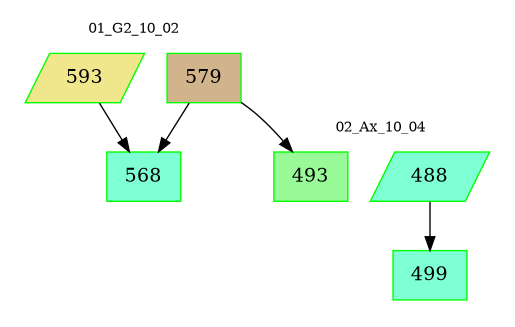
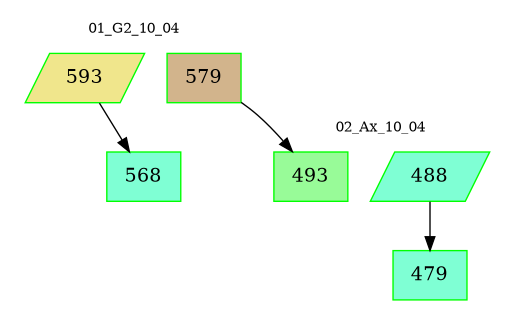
  digraph {
    node [color=green fillcolor=aquamarine shape=box style=filled]
    edge [color=black]
    n1 [label=488 shape=parallelogram]
-   n2 [label=499]
+   n2 [label=479]
    n3 [fillcolor=palegreen label=493]
    n4 [fillcolor=tan label=579]
    n5 [label=568]
    n6 [fillcolor=khaki label=593 shape=parallelogram]
    subgraph cluster_1 {
      color=white
      fontsize=10
      label="02_Ax_10_04"
      n1
      n2
      n3
    }
    subgraph cluster_2 {
      color=white
      fontsize=10
-     label="01_G2_10_02"
+     label="01_G2_10_04"
      n4
      n5
      n6
    }
    n1 -> n2
    n4 -> n3
-   n4 -> n5
    n6 -> n5
  }
